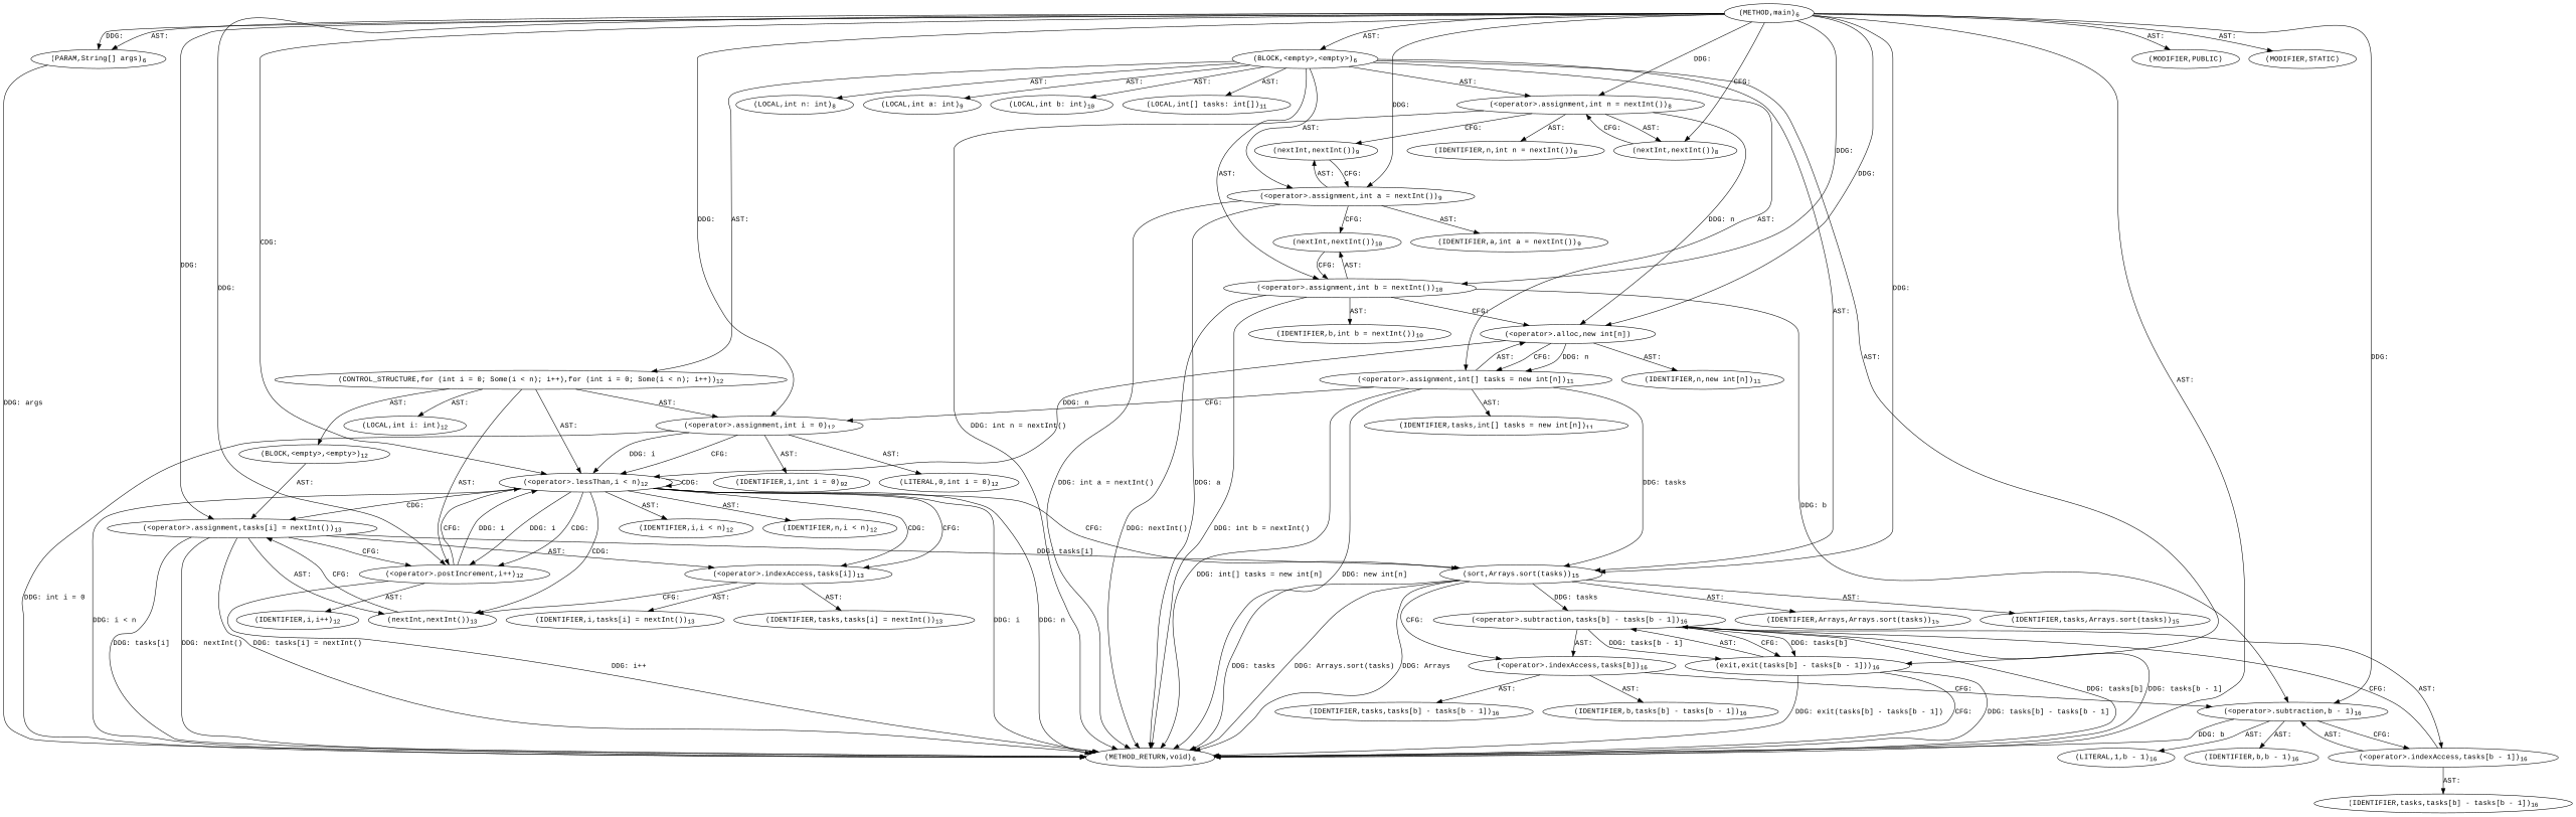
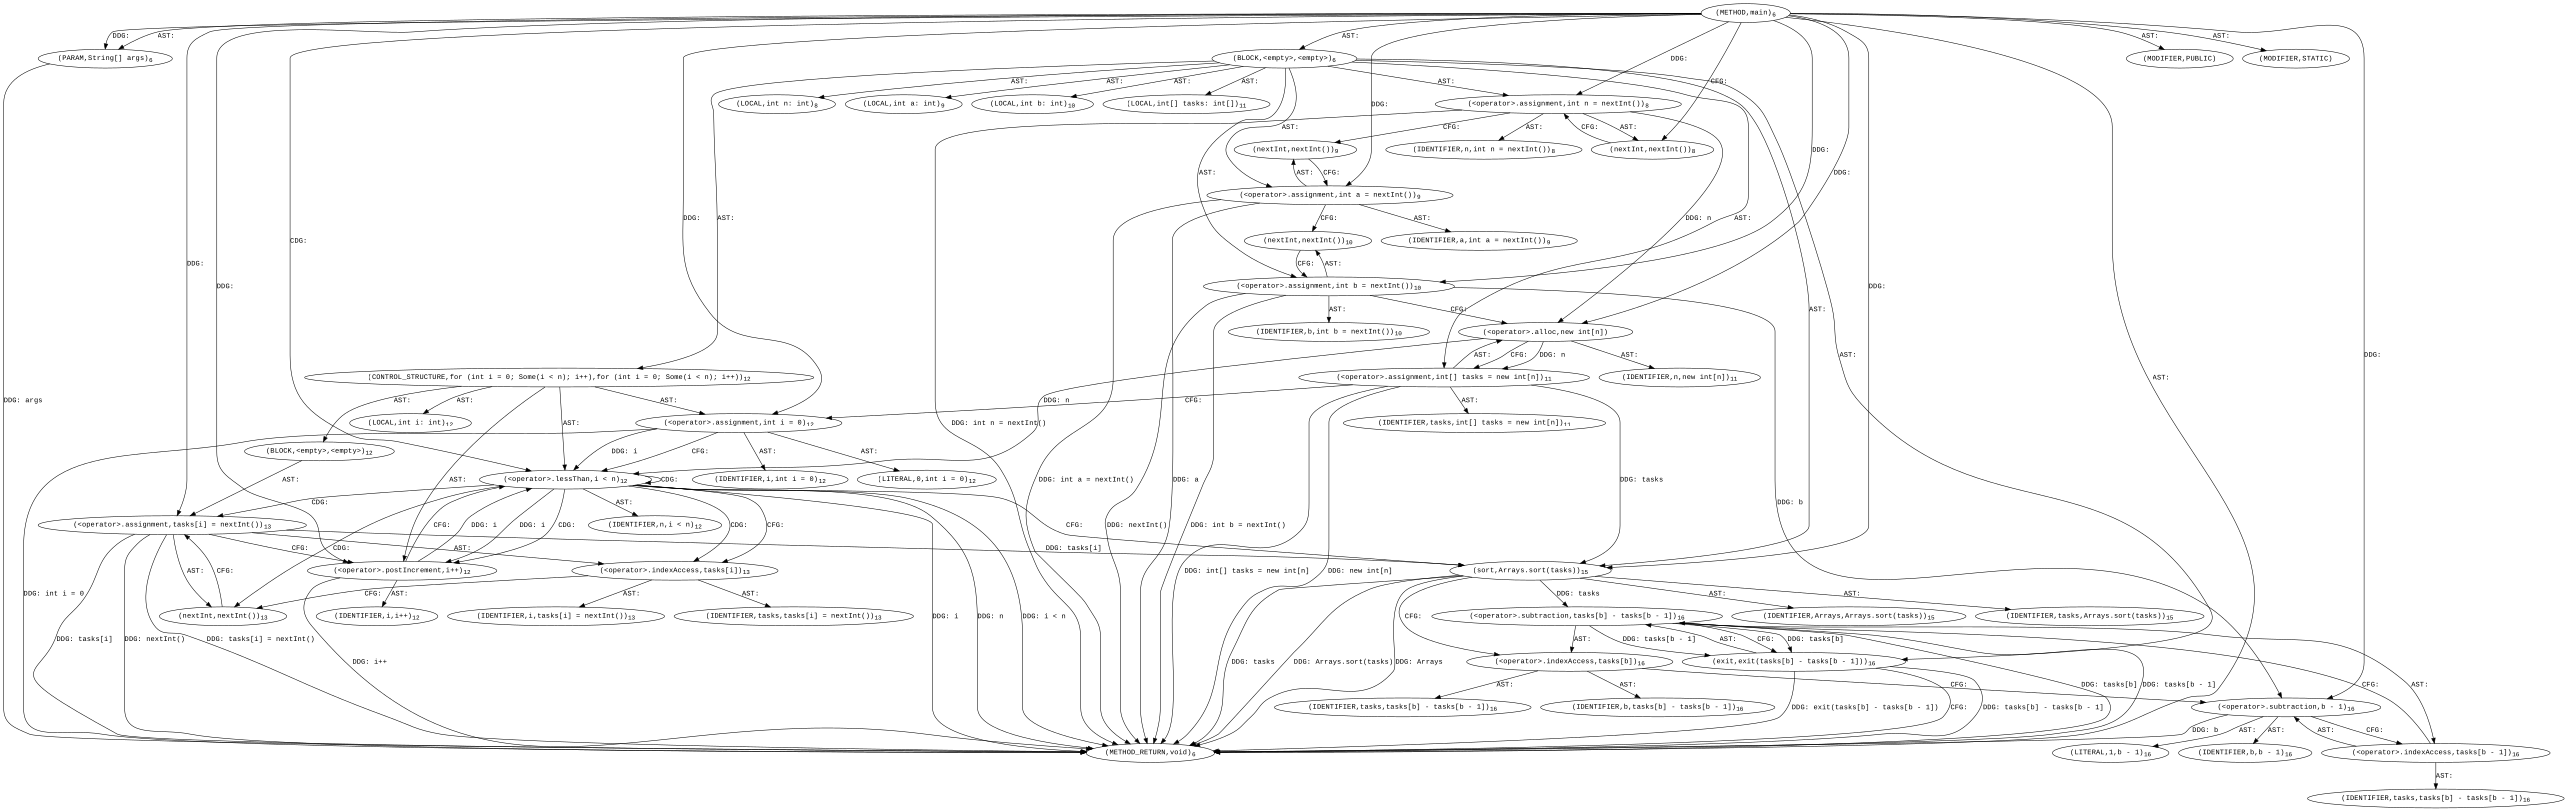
  digraph {
    fontname="Liberation Mono"
    node [fontname="Liberation Mono"]
    edge [fontname="Liberation Mono"]
    n1 [label=<(METHOD,main)<SUB>6</SUB>>]
    n2 [label=<(PARAM,String[] args)<SUB>6</SUB>>]
    n3 [label=<(BLOCK,&lt;empty&gt;,&lt;empty&gt;)<SUB>6</SUB>>]
    n4 [label=<(&lt;operator&gt;.assignment,int n = nextInt())<SUB>8</SUB>>]
    n5 [label=<(nextInt,nextInt())<SUB>8</SUB>>]
    n6 [label=<(&lt;operator&gt;.assignment,int a = nextInt())<SUB>9</SUB>>]
    n7 [label=<(&lt;operator&gt;.assignment,int b = nextInt())<SUB>10</SUB>>]
    n8 [label=<(&lt;operator&gt;.alloc,new int[n])>]
    n9 [label=<(&lt;operator&gt;.assignment,int i = 0)<SUB>12</SUB>>]
    n10 [label=<(&lt;operator&gt;.lessThan,i &lt; n)<SUB>12</SUB>>]
    n11 [label=<(&lt;operator&gt;.postIncrement,i++)<SUB>12</SUB>>]
    n12 [label=<(&lt;operator&gt;.assignment,tasks[i] = nextInt())<SUB>13</SUB>>]
    n13 [label=<(sort,Arrays.sort(tasks))<SUB>15</SUB>>]
    n14 [label=<(&lt;operator&gt;.subtraction,b - 1)<SUB>16</SUB>>]
    n15 [label=<(MODIFIER,PUBLIC)>]
    n16 [label=<(MODIFIER,STATIC)>]
    n17 [label=<(METHOD_RETURN,void)<SUB>6</SUB>>]
    n18 [label=<(LOCAL,int n: int)<SUB>8</SUB>>]
    n19 [label=<(LOCAL,int a: int)<SUB>9</SUB>>]
    n20 [label=<(LOCAL,int b: int)<SUB>10</SUB>>]
    n21 [label=<(LOCAL,int[] tasks: int[])<SUB>11</SUB>>]
    n22 [label=<(&lt;operator&gt;.assignment,int[] tasks = new int[n])<SUB>11</SUB>>]
    n23 [label=<(CONTROL_STRUCTURE,for (int i = 0; Some(i &lt; n); i++),for (int i = 0; Some(i &lt; n); i++))<SUB>12</SUB>>]
    n24 [label=<(exit,exit(tasks[b] - tasks[b - 1]))<SUB>16</SUB>>]
    n25 [label=<(IDENTIFIER,n,int n = nextInt())<SUB>8</SUB>>]
    n26 [label=<(nextInt,nextInt())<SUB>9</SUB>>]
    n27 [label=<(IDENTIFIER,a,int a = nextInt())<SUB>9</SUB>>]
    n28 [label=<(nextInt,nextInt())<SUB>10</SUB>>]
    n29 [label=<(IDENTIFIER,b,int b = nextInt())<SUB>10</SUB>>]
    n30 [label=<(IDENTIFIER,n,new int[n])<SUB>11</SUB>>]
-   n31 [label=<(IDENTIFIER,i,int i = 0)<SUB>92</SUB>>]
+   n31 [label=<(IDENTIFIER,i,int i = 0)<SUB>12</SUB>>]
    n32 [label=<(LITERAL,0,int i = 0)<SUB>12</SUB>>]
-   n33 [label=<(IDENTIFIER,i,i &lt; n)<SUB>12</SUB>>]
    n34 [label=<(IDENTIFIER,n,i &lt; n)<SUB>12</SUB>>]
    n35 [label=<(&lt;operator&gt;.indexAccess,tasks[i])<SUB>13</SUB>>]
    n36 [label=<(nextInt,nextInt())<SUB>13</SUB>>]
    n37 [label=<(IDENTIFIER,i,i++)<SUB>12</SUB>>]
    n38 [label=<(IDENTIFIER,Arrays,Arrays.sort(tasks))<SUB>15</SUB>>]
    n39 [label=<(IDENTIFIER,tasks,Arrays.sort(tasks))<SUB>15</SUB>>]
    n40 [label=<(&lt;operator&gt;.subtraction,tasks[b] - tasks[b - 1])<SUB>16</SUB>>]
    n41 [label=<(&lt;operator&gt;.indexAccess,tasks[b])<SUB>16</SUB>>]
    n42 [label=<(&lt;operator&gt;.indexAccess,tasks[b - 1])<SUB>16</SUB>>]
    n43 [label=<(IDENTIFIER,b,b - 1)<SUB>16</SUB>>]
    n44 [label=<(LITERAL,1,b - 1)<SUB>16</SUB>>]
    n45 [label=<(IDENTIFIER,tasks,int[] tasks = new int[n])<SUB>11</SUB>>]
    n46 [label=<(LOCAL,int i: int)<SUB>12</SUB>>]
    n47 [label=<(BLOCK,&lt;empty&gt;,&lt;empty&gt;)<SUB>12</SUB>>]
    n48 [label=<(IDENTIFIER,tasks,tasks[i] = nextInt())<SUB>13</SUB>>]
    n49 [label=<(IDENTIFIER,i,tasks[i] = nextInt())<SUB>13</SUB>>]
    n50 [label=<(IDENTIFIER,tasks,tasks[b] - tasks[b - 1])<SUB>16</SUB>>]
    n51 [label=<(IDENTIFIER,b,tasks[b] - tasks[b - 1])<SUB>16</SUB>>]
    n52 [label=<(IDENTIFIER,tasks,tasks[b] - tasks[b - 1])<SUB>16</SUB>>]
    n1 -> n2 [label="AST: "]
    n1 -> n2 [label="DDG: "]
    n1 -> n3 [label="AST: "]
    n1 -> n4 [label="DDG: "]
    n1 -> n5 [label="CFG: "]
    n1 -> n6 [label="DDG: "]
    n1 -> n7 [label="DDG: "]
    n1 -> n8 [label="DDG: "]
    n1 -> n9 [label="DDG: "]
    n1 -> n10 [label="CDG: "]
    n1 -> n11 [label="DDG: "]
    n1 -> n12 [label="DDG: "]
    n1 -> n13 [label="DDG: "]
    n1 -> n14 [label="DDG: "]
    n1 -> n15 [label="AST: "]
    n1 -> n16 [label="AST: "]
    n1 -> n17 [label="AST: "]
    n2 -> n17 [label="DDG: args"]
    n3 -> n4 [label="AST: "]
    n3 -> n6 [label="AST: "]
    n3 -> n7 [label="AST: "]
    n3 -> n13 [label="AST: "]
    n3 -> n18 [label="AST: "]
    n3 -> n19 [label="AST: "]
    n3 -> n20 [label="AST: "]
    n3 -> n21 [label="AST: "]
    n3 -> n22 [label="AST: "]
    n3 -> n23 [label="AST: "]
    n3 -> n24 [label="AST: "]
    n4 -> n5 [label="AST: "]
    n4 -> n8 [label="DDG: n"]
    n4 -> n17 [label="DDG: int n = nextInt()"]
    n4 -> n25 [label="AST: "]
    n4 -> n26 [label="CFG: "]
    n5 -> n4 [label="CFG: "]
    n6 -> n17 [label="DDG: a"]
    n6 -> n17 [label="DDG: int a = nextInt()"]
    n6 -> n26 [label="AST: "]
    n6 -> n27 [label="AST: "]
    n6 -> n28 [label="CFG: "]
    n7 -> n8 [label="CFG: "]
    n7 -> n14 [label="DDG: b"]
    n7 -> n17 [label="DDG: nextInt()"]
    n7 -> n17 [label="DDG: int b = nextInt()"]
    n7 -> n28 [label="AST: "]
    n7 -> n29 [label="AST: "]
    n8 -> n10 [label="DDG: n"]
    n8 -> n22 [label="CFG: "]
    n8 -> n22 [label="DDG: n"]
    n8 -> n30 [label="AST: "]
    n9 -> n10 [label="CFG: "]
    n9 -> n10 [label="DDG: i"]
    n9 -> n17 [label="DDG: int i = 0"]
    n9 -> n31 [label="AST: "]
    n9 -> n32 [label="AST: "]
    n10 -> n10 [label="CDG: "]
    n10 -> n11 [label="DDG: i"]
    n10 -> n11 [label="CDG: "]
    n10 -> n12 [label="CDG: "]
    n10 -> n13 [label="CFG: "]
    n10 -> n17 [label="DDG: i"]
    n10 -> n17 [label="DDG: n"]
    n10 -> n17 [label="DDG: i &lt; n"]
-   n10 -> n33 [label="AST: "]
    n10 -> n34 [label="AST: "]
    n10 -> n35 [label="CFG: "]
    n10 -> n35 [label="CDG: "]
    n10 -> n36 [label="CDG: "]
    n11 -> n10 [label="CFG: "]
    n11 -> n10 [label="DDG: i"]
    n11 -> n17 [label="DDG: i++"]
    n11 -> n37 [label="AST: "]
    n12 -> n11 [label="CFG: "]
    n12 -> n13 [label="DDG: tasks[i]"]
    n12 -> n17 [label="DDG: tasks[i]"]
    n12 -> n17 [label="DDG: nextInt()"]
    n12 -> n17 [label="DDG: tasks[i] = nextInt()"]
    n12 -> n35 [label="AST: "]
    n12 -> n36 [label="AST: "]
    n13 -> n17 [label="DDG: tasks"]
    n13 -> n17 [label="DDG: Arrays.sort(tasks)"]
    n13 -> n17 [label="DDG: Arrays"]
    n13 -> n38 [label="AST: "]
    n13 -> n39 [label="AST: "]
    n13 -> n40 [label="DDG: tasks"]
    n13 -> n41 [label="CFG: "]
    n14 -> n17 [label="DDG: b"]
    n14 -> n42 [label="CFG: "]
    n14 -> n43 [label="AST: "]
    n14 -> n44 [label="AST: "]
    n22 -> n8 [label="AST: "]
    n22 -> n9 [label="CFG: "]
    n22 -> n13 [label="DDG: tasks"]
    n22 -> n17 [label="DDG: new int[n]"]
    n22 -> n17 [label="DDG: int[] tasks = new int[n]"]
    n22 -> n45 [label="AST: "]
    n23 -> n9 [label="AST: "]
    n23 -> n10 [label="AST: "]
    n23 -> n11 [label="AST: "]
    n23 -> n46 [label="AST: "]
    n23 -> n47 [label="AST: "]
    n24 -> n17 [label="CFG: "]
    n24 -> n17 [label="DDG: tasks[b] - tasks[b - 1]"]
    n24 -> n17 [label="DDG: exit(tasks[b] - tasks[b - 1])"]
    n24 -> n40 [label="AST: "]
    n26 -> n6 [label="CFG: "]
    n28 -> n7 [label="CFG: "]
    n35 -> n36 [label="CFG: "]
    n35 -> n48 [label="AST: "]
    n35 -> n49 [label="AST: "]
    n36 -> n12 [label="CFG: "]
    n40 -> n17 [label="DDG: tasks[b]"]
    n40 -> n17 [label="DDG: tasks[b - 1]"]
    n40 -> n24 [label="CFG: "]
    n40 -> n24 [label="DDG: tasks[b]"]
    n40 -> n24 [label="DDG: tasks[b - 1]"]
    n40 -> n41 [label="AST: "]
    n40 -> n42 [label="AST: "]
    n41 -> n14 [label="CFG: "]
    n41 -> n50 [label="AST: "]
    n41 -> n51 [label="AST: "]
    n42 -> n14 [label="AST: "]
    n42 -> n40 [label="CFG: "]
    n42 -> n52 [label="AST: "]
    n47 -> n12 [label="AST: "]
  }
